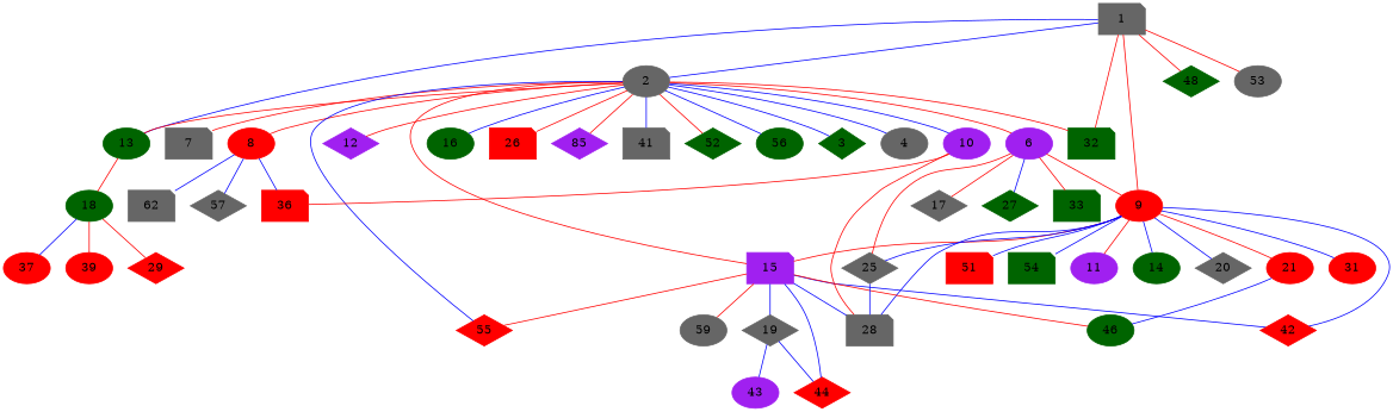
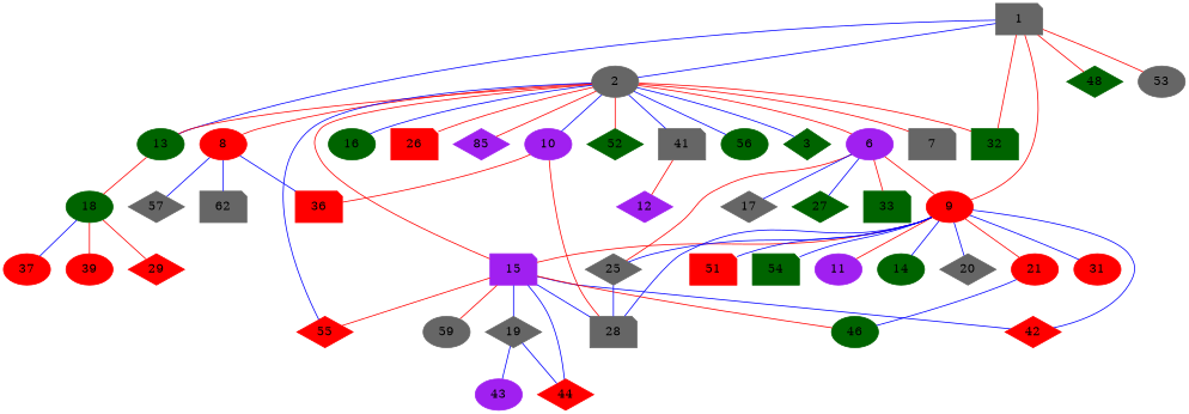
  graph {
    node [color=gray40 shape=ellipse style=filled]
    edge [color=blue]
    1 [shape=note super="+22"]
    2 [super="+38"]
    9 [color=red super="+40"]
    13 [color=darkgreen]
    32 [color=darkgreen shape=note super="+63"]
    48 [color=darkgreen shape=diamond]
    53
    3 [color=darkgreen shape=diamond super="+5"]
-   4
    6 [color=purple super="+30"]
    7 [shape=note]
    8 [color=red super="+23"]
    10 [color=purple super="+61"]
    12 [color=purple shape=diamond]
    15 [color=purple shape=note super="+58"]
    16 [color=darkgreen]
    26 [color=red shape=note]
    n18 [color=purple label=85 shape=diamond]
    41 [shape=note]
    52 [color=darkgreen shape=diamond]
    55 [color=red shape=diamond]
    56 [color=darkgreen]
    25 [shape=diamond super="+62"]
    11 [color=purple]
    14 [color=darkgreen]
    20 [shape=diamond super="+50"]
    21 [color=red]
    28 [shape=note super="+49"]
    31 [color=red]
    42 [color=red shape=diamond super="+64"]
    51 [color=red shape=note]
    54 [color=darkgreen shape=note]
    18 [color=darkgreen super="+24"]
    17 [shape=diamond]
    27 [color=darkgreen shape=diamond]
    33 [color=darkgreen shape=note]
    36 [color=red shape=note super="+45"]
    57 [shape=diamond]
    n39 [label=62 shape=note]
    19 [shape=diamond super="+34"]
    44 [color=red shape=diamond]
    46 [color=darkgreen super="+47"]
    59
    29 [color=red shape=diamond]
    37 [color=red]
    39 [color=red]
    43 [color=purple]
    1 -- 2
    1 -- 9 [color=red]
    1 -- 13
    1 -- 32 [color=red]
    1 -- 48 [color=red]
    1 -- 53 [color=red]
    2 -- 13 [color=red]
    2 -- 32 [color=red]
    2 -- 3 [weight=2]
-   2 -- 4
    2 -- 6 [color=red]
    2 -- 7 [color=red]
    2 -- 8 [color=red]
    2 -- 10
-   2 -- 12 [color=red]
+   41 -- 12 [color=red]
    2 -- 15 [color=red]
    2 -- 16
    2 -- 26 [color=red]
    2 -- n18 [color=red]
    2 -- 41
    2 -- 52 [color=red]
    2 -- 55
    2 -- 56
    9 -- 15 [color=red]
    9 -- 25
    9 -- 11 [color=red]
    9 -- 14
    9 -- 20 [weight=2]
    9 -- 21 [color=red]
    9 -- 28
    9 -- 31
    9 -- 42
    9 -- 51
    9 -- 54
    13 -- 18 [color=red]
    6 -- 9 [color=red]
    6 -- 25 [color=red]
-   6 -- 17 [color=red]
+   6 -- 17
    6 -- 27
    6 -- 33 [color=red]
    8 -- 36
    8 -- 57
    8 -- n39
    10 -- 28 [color=red]
    10 -- 36 [color=red]
    15 -- 55 [color=red]
    15 -- 28
    15 -- 42
    15 -- 19
    15 -- 44
    15 -- 46 [color=red]
    15 -- 59 [color=red]
    25 -- 28
    21 -- 46
    18 -- 29 [color=red]
    18 -- 37
    18 -- 39 [color=red]
    19 -- 44
    19 -- 43
  }
